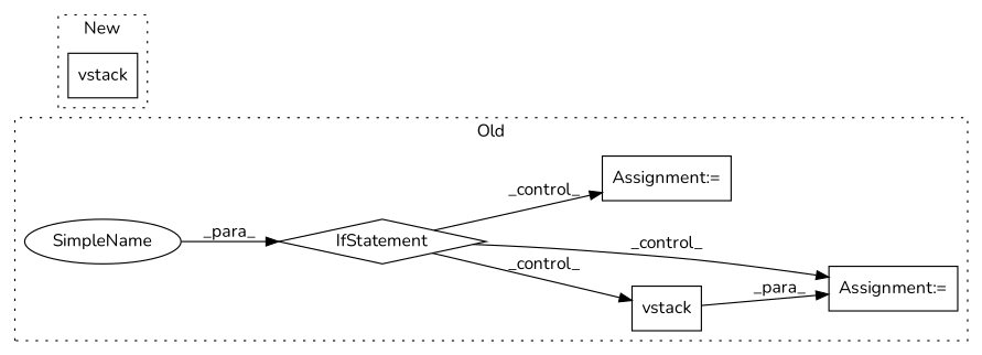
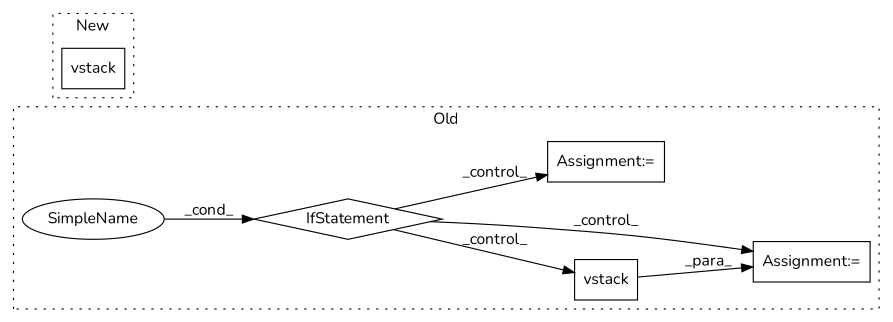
  digraph {
    rankdir=LR
    fontname=Nunito
    node [a=32 l=1 shape=box fontname=Nunito]
    edge [fontname=Nunito]
    n1 [l="16,2" label=vstack s="5884,5922"]
    n2 [a=7 label="Assignment:=" s=5877]
    n3 [a=42 label=SimpleName shape=ellipse l=""]
    n4 [a=25 l="4,2" label=IfStatement s="5794,5812" shape=diamond]
    n5 [a=7 label="Assignment:=" s=5830]
    n6 [l="7,1" label=vstack s="5810,5955"]
    subgraph cluster_1 {
      label=Old
      style=dotted
      n1
      n2
      n3
      n4
      n5
    }
    subgraph cluster_2 {
      label=New
      style=dotted
      n6
    }
    n1 -> n2 [label=_para_]
-   n3 -> n4 [label=_para_]
+   n3 -> n4 [label=_cond_]
    n4 -> n1 [label=_control_]
    n4 -> n2 [label=_control_]
    n4 -> n5 [label=_control_]
  }
